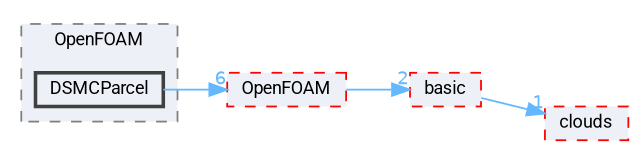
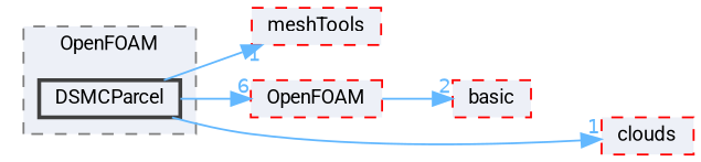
  digraph {
    compound=true
    fontname=Roboto
    rankdir=LR
    node [color=red fillcolor="#edf0f7" fontname=Roboto fontsize=10 shape=box style="filled,dashed"]
    edge [color=steelblue1 fontcolor=steelblue1 fontname=Roboto fontsize=10 headlabel=1 labeldistance=1.5 labelfontname=Helvetica labelfontsize=10]
    n1 [color=grey25 height=0.2 label=DSMCParcel style="filled,bold" width=0.4]
+   n2 [height=0.2 label=meshTools width=0.4]
    n3 [height=0.2 label=OpenFOAM width=0.4]
    n4 [height=0.2 label=clouds width=0.4]
    n5 [height=0.2 label=basic width=0.4]
    subgraph cluster_1 {
      bgcolor="#edf0f7"
      fontsize=10
      label=OpenFOAM
      pencolor=grey50
      style="filled,dashed"
      n1
    }
+   n1 -> n2
    n1 -> n3 [headlabel=6]
-   n5 -> n4
+   n1 -> n4
    n3 -> n5 [headlabel=2]
  }
